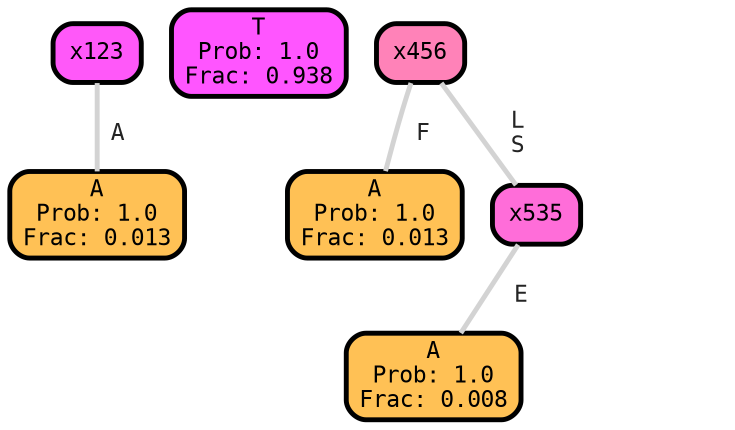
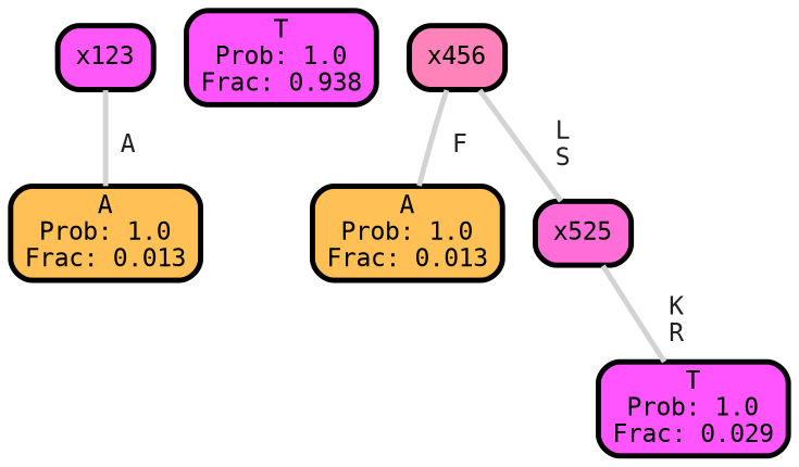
  graph {
    fontname="DejaVu Sans Mono"
    ranksep="0 equally"
    splines=straight
    node [color=black fillcolor="#ffc155" fontcolor=black fontname="DejaVu Sans Mono" penwidth=3 shape=box style="filled, rounded"]
    edge [color=lightgray fontcolor=grey14 fontname="DejaVu Sans Mono" fontweight=bold penwidth=3]
    n1 [label="A\nProb: 1.0\nFrac: 0.013"]
    n2 [fillcolor="#ff58f9" label=x123]
    n3 [fillcolor="#ff55ff" label="T\nProb: 1.0\nFrac: 0.938"]
    n4 [fillcolor="#ff82b8" label=x456]
    n5 [label="A\nProb: 1.0\nFrac: 0.013"]
-   n6 [fillcolor="#ff6dd9" label=x535]
-   n7 [label="A\nProb: 1.0\nFrac: 0.008"]
+   n6 [fillcolor="#ff6dd9" label=x525]
+   n8 [fillcolor="#ff55ff" label="T\nProb: 1.0\nFrac: 0.029"]
    subgraph sub_1 {
      rank=same
    }
    n2 -- n1 [label=" A"]
    n4 -- n5 [label=" F"]
    n4 -- n6 [label=" L\n S"]
-   n6 -- n7 [label=" E"]
+   n6 -- n8 [label=" K\n R"]
  }
